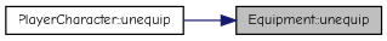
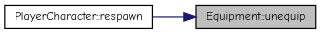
  digraph {
    rankdir=RL
    fontname="Comic Neue"
    node [color=black fontname="Comic Neue" fontsize=10 shape=record style=filled]
    n1 [fillcolor=grey75 fontcolor=black height=0.2 label="Equipment::unequip" width=0.4]
-   n2 [fillcolor=white height=0.2 label="PlayerCharacter::unequip" width=0.4]
+   n2 [fillcolor=white height=0.2 label="PlayerCharacter::respawn" width=0.4]
    n1 -> n2 [color=midnightblue dir=back fontname="Comic Neue" fontsize=10 labelfontname=Helvetica labelfontsize=10 style=solid]
  }
